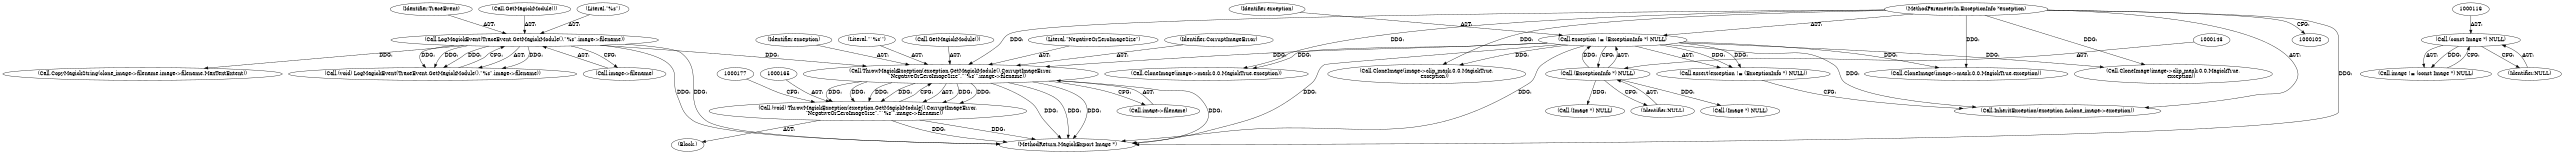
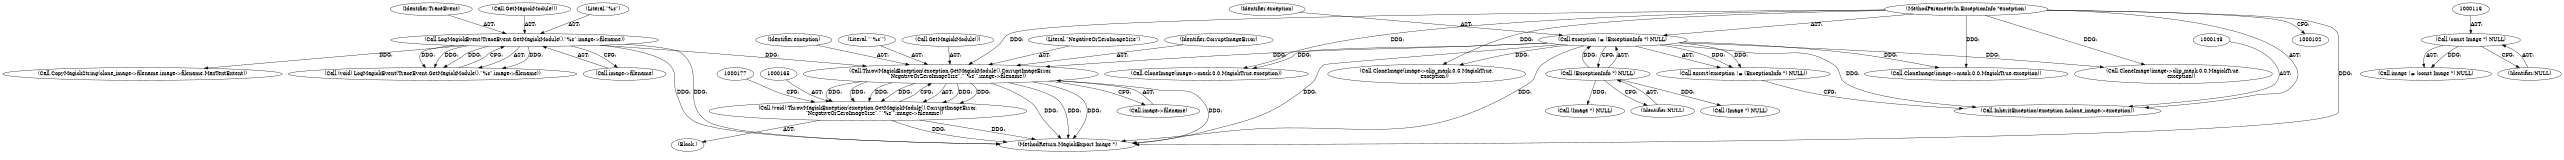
  digraph {
    n1 [label="(Call,ThrowMagickException(exception,GetMagickModule(),CorruptImageError,\n        \"NegativeOrZeroImageSize\",\"`%s'\",image->filename))"]
    n2 [label="(Call,(void) ThrowMagickException(exception,GetMagickModule(),CorruptImageError,\n        \"NegativeOrZeroImageSize\",\"`%s'\",image->filename))"]
    n3 [label="(Call,image->filename)"]
    n4 [label="(MethodReturn,MagickExport Image *)"]
    n5 [label="(Block,)"]
    n6 [label="(Call,exception != (ExceptionInfo *) NULL)"]
    n7 [label="(Call,(ExceptionInfo *) NULL)"]
    n8 [label="(Call,CloneImage(image->mask,0,0,MagickTrue,exception))"]
    n9 [label="(Call,assert(exception != (ExceptionInfo *) NULL))"]
    n10 [label="(Call,CloneImage(image->mask,0,0,MagickTrue,exception))"]
    n11 [label="(Call,InheritException(exception,&clone_image->exception))"]
    n12 [label="(Call,CloneImage(image->clip_mask,0,0,MagickTrue,\n          exception))"]
    n13 [label="(Call,CloneImage(image->clip_mask,0,0,MagickTrue,\n          exception))"]
    n14 [label="(Identifier,NULL)"]
    n15 [label="(Call,(Image *) NULL)"]
    n16 [label="(Call,(Image *) NULL)"]
    n17 [label="(MethodParameterIn,ExceptionInfo *exception)"]
    1000102
    n19 [label="(Call,(const Image *) NULL)"]
    n20 [label="(Call,image != (const Image *) NULL)"]
    n21 [label="(Identifier,NULL)"]
    n22 [label="(Call,LogMagickEvent(TraceEvent,GetMagickModule(),\"%s\",image->filename))"]
    n23 [label="(Call,(void) LogMagickEvent(TraceEvent,GetMagickModule(),\"%s\",image->filename))"]
    n24 [label="(Call,image->filename)"]
    n25 [label="(Call,CopyMagickString(clone_image->filename,image->filename,MaxTextExtent))"]
    n26 [label="(Literal,\"NegativeOrZeroImageSize\")"]
    n27 [label="(Identifier,CorruptImageError)"]
    n28 [label="(Identifier,exception)"]
    n29 [label="(Literal,\"`%s'\")"]
    n30 [label="(Call,GetMagickModule())"]
    n31 [label="(Identifier,exception)"]
    n32 [label="(Call,GetMagickModule())"]
    n33 [label="(Literal,\"%s\")"]
    n34 [label="(Identifier,TraceEvent)"]
    1000143
    1000116
    1000165
    1000177
    n1 -> n2 [label="AST: "]
    n1 -> n2 [label="DDG: "]
    n1 -> n2 [label="DDG: "]
    n1 -> n2 [label="DDG: "]
    n1 -> n2 [label="DDG: "]
    n1 -> n2 [label="DDG: "]
    n1 -> n2 [label="DDG: "]
    n1 -> n3 [label="CFG: "]
    n1 -> n4 [label="DDG: "]
    n1 -> n4 [label="DDG: "]
    n1 -> n4 [label="DDG: "]
    n1 -> n4 [label="DDG: "]
    n2 -> n1 [label="CFG: "]
    n2 -> n4 [label="DDG: "]
    n2 -> n4 [label="DDG: "]
    n2 -> n5 [label="AST: "]
    n3 -> n1 [label="AST: "]
    n6 -> n1 [label="DDG: "]
    n6 -> n4 [label="DDG: "]
    n6 -> n4 [label="DDG: "]
    n6 -> n7 [label="CFG: "]
    n6 -> n8 [label="DDG: "]
    n6 -> n9 [label="AST: "]
    n6 -> n9 [label="DDG: "]
    n6 -> n9 [label="DDG: "]
    n6 -> n10 [label="DDG: "]
    n6 -> n11 [label="DDG: "]
    n6 -> n12 [label="DDG: "]
    n6 -> n13 [label="DDG: "]
    n7 -> n6 [label="AST: "]
    n7 -> n6 [label="DDG: "]
    n7 -> n14 [label="CFG: "]
    n7 -> n15 [label="DDG: "]
    n7 -> n16 [label="DDG: "]
    n9 -> n11 [label="CFG: "]
    n14 -> n7 [label="AST: "]
    n17 -> n1 [label="DDG: "]
    n17 -> n4 [label="DDG: "]
    n17 -> n6 [label="AST: "]
    n17 -> n8 [label="DDG: "]
    n17 -> n10 [label="DDG: "]
    n17 -> n11 [label="AST: "]
    n17 -> n12 [label="DDG: "]
    n17 -> n13 [label="DDG: "]
    n17 -> 1000102 [label="CFG: "]
    n19 -> n20 [label="AST: "]
    n19 -> n20 [label="DDG: "]
    n19 -> n21 [label="CFG: "]
-   n20 -> n19 [label="CFG: "]
    n21 -> n19 [label="AST: "]
    n22 -> n1 [label="DDG: "]
    n22 -> n4 [label="DDG: "]
    n22 -> n4 [label="DDG: "]
    n22 -> n23 [label="AST: "]
    n22 -> n23 [label="DDG: "]
    n22 -> n23 [label="DDG: "]
    n22 -> n23 [label="DDG: "]
    n22 -> n23 [label="DDG: "]
    n22 -> n24 [label="CFG: "]
    n22 -> n25 [label="DDG: "]
    n23 -> n22 [label="CFG: "]
    n24 -> n22 [label="AST: "]
    n26 -> n1 [label="AST: "]
    n27 -> n1 [label="AST: "]
    n28 -> n1 [label="AST: "]
    n29 -> n1 [label="AST: "]
    n30 -> n22 [label="AST: "]
    n31 -> n6 [label="AST: "]
    n32 -> n1 [label="AST: "]
    n33 -> n22 [label="AST: "]
    n34 -> n22 [label="AST: "]
-   1000143 -> n7 [label="AST: "]
+   1000143 -> n11 [label="AST: "]
    1000116 -> n19 [label="AST: "]
    1000165 -> n2 [label="AST: "]
    1000177 -> n2 [label="CFG: "]
  }
